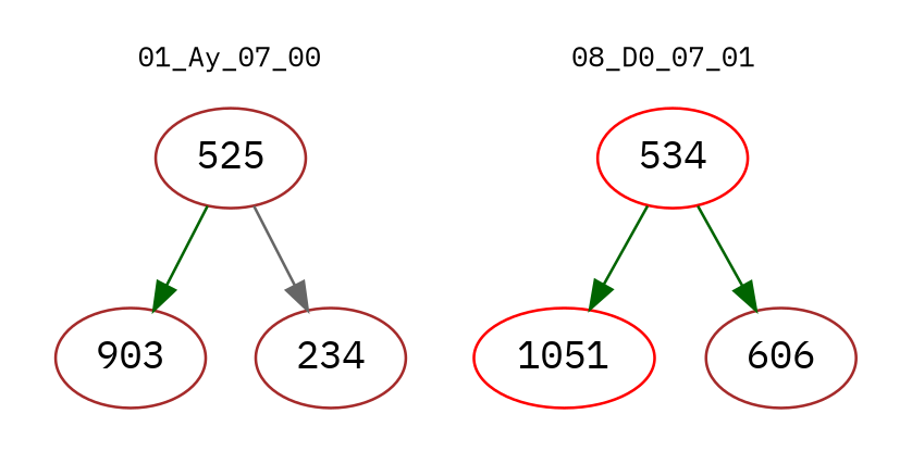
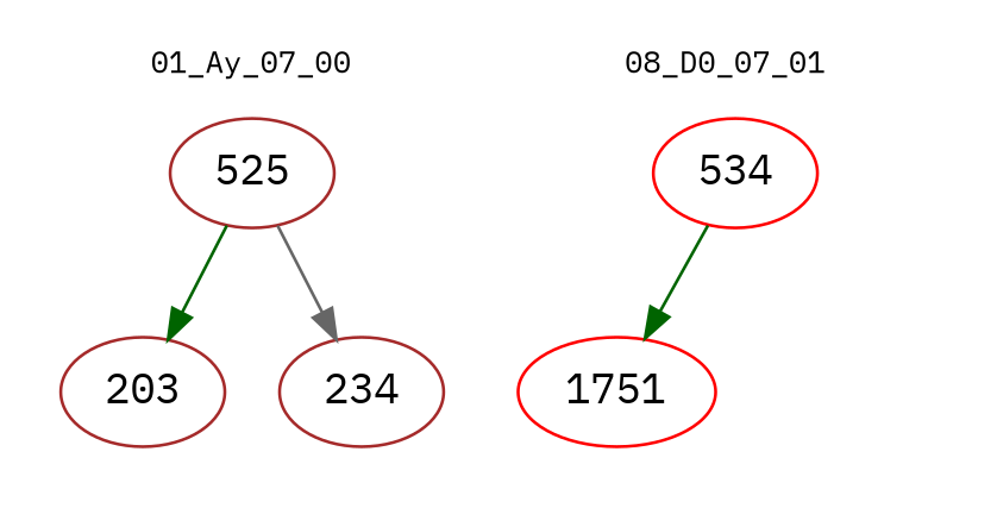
  digraph {
    fontname="IBM Plex Mono"
    node [color=brown fontname="IBM Plex Mono"]
    edge [color=darkgreen fontname="IBM Plex Mono"]
    n1 [label=525]
-   n2 [label=903]
+   n2 [label=203]
    n3 [label=234]
    n4 [color=red label=534]
-   n5 [color=red label=1051]
-   n6 [label=606]
+   n5 [color=red label=1751]
    subgraph cluster_1 {
      color=white
      fontsize=10
      label="01_Ay_07_00"
      n1
      n2
      n3
    }
    subgraph cluster_2 {
      color=white
      fontsize=10
      label="08_D0_07_01"
      n4
      n5
-     n6
    }
    n1 -> n2
    n1 -> n3 [color=gray40]
    n4 -> n5
-   n4 -> n6
  }
